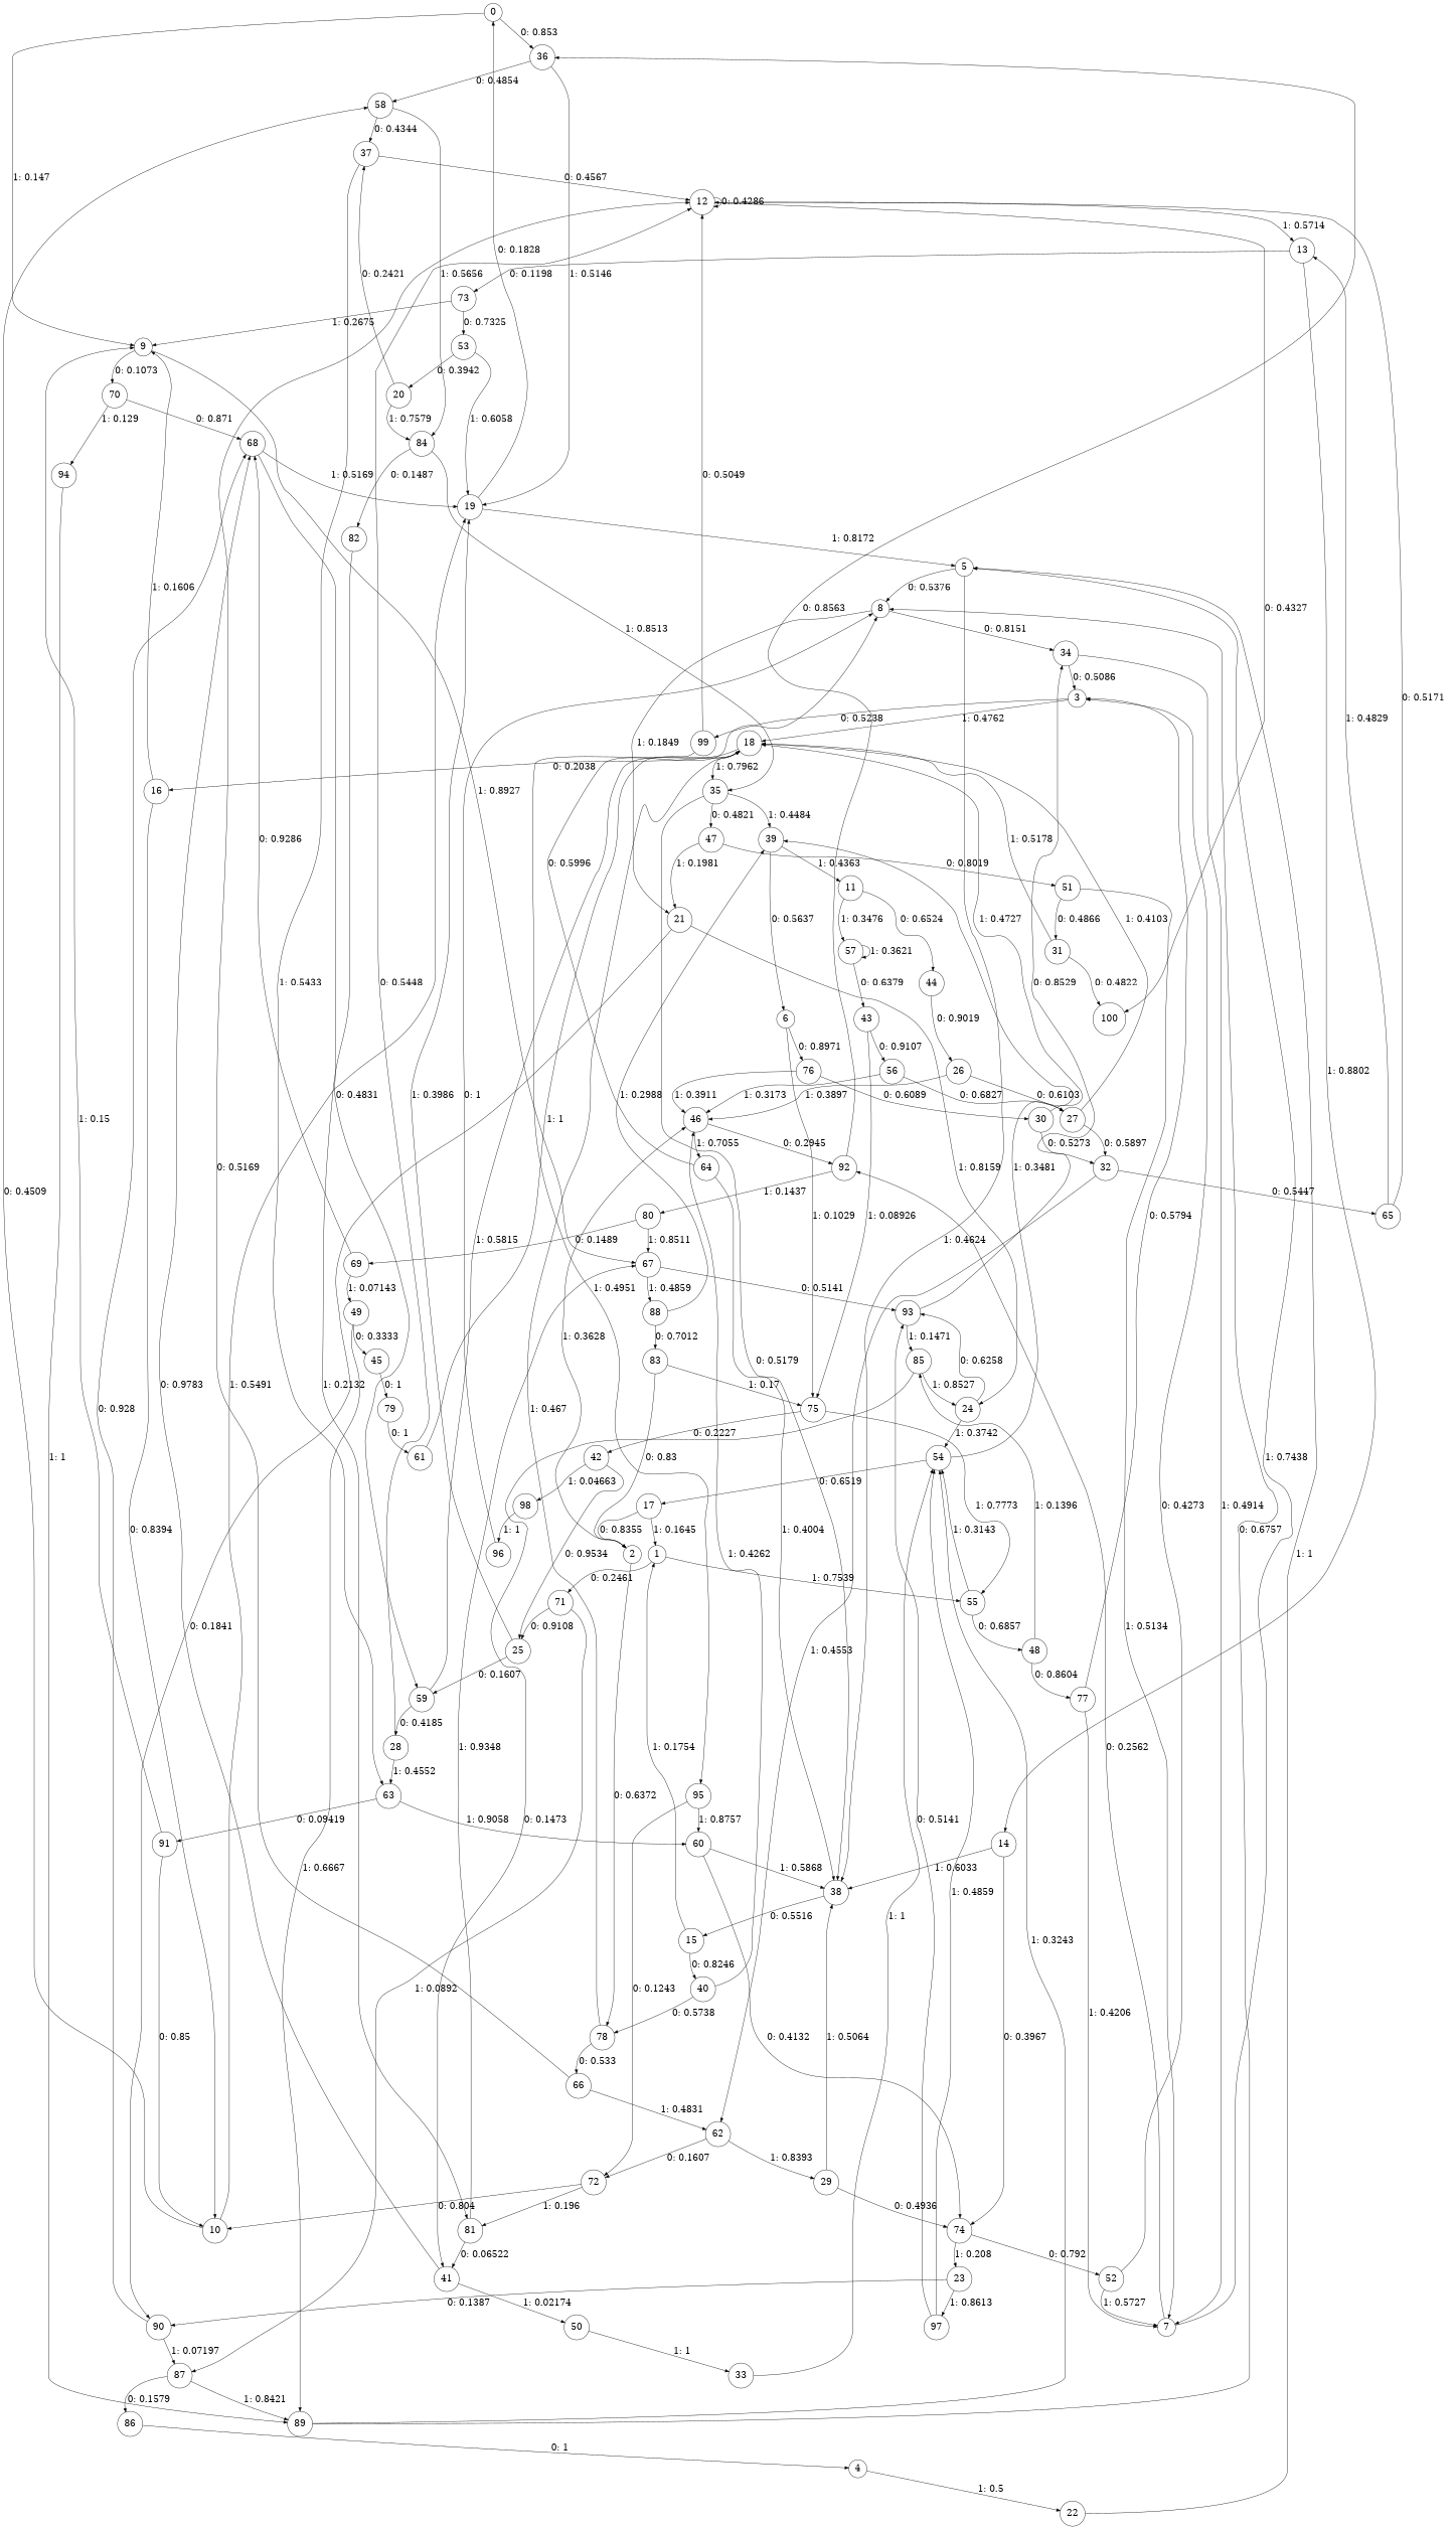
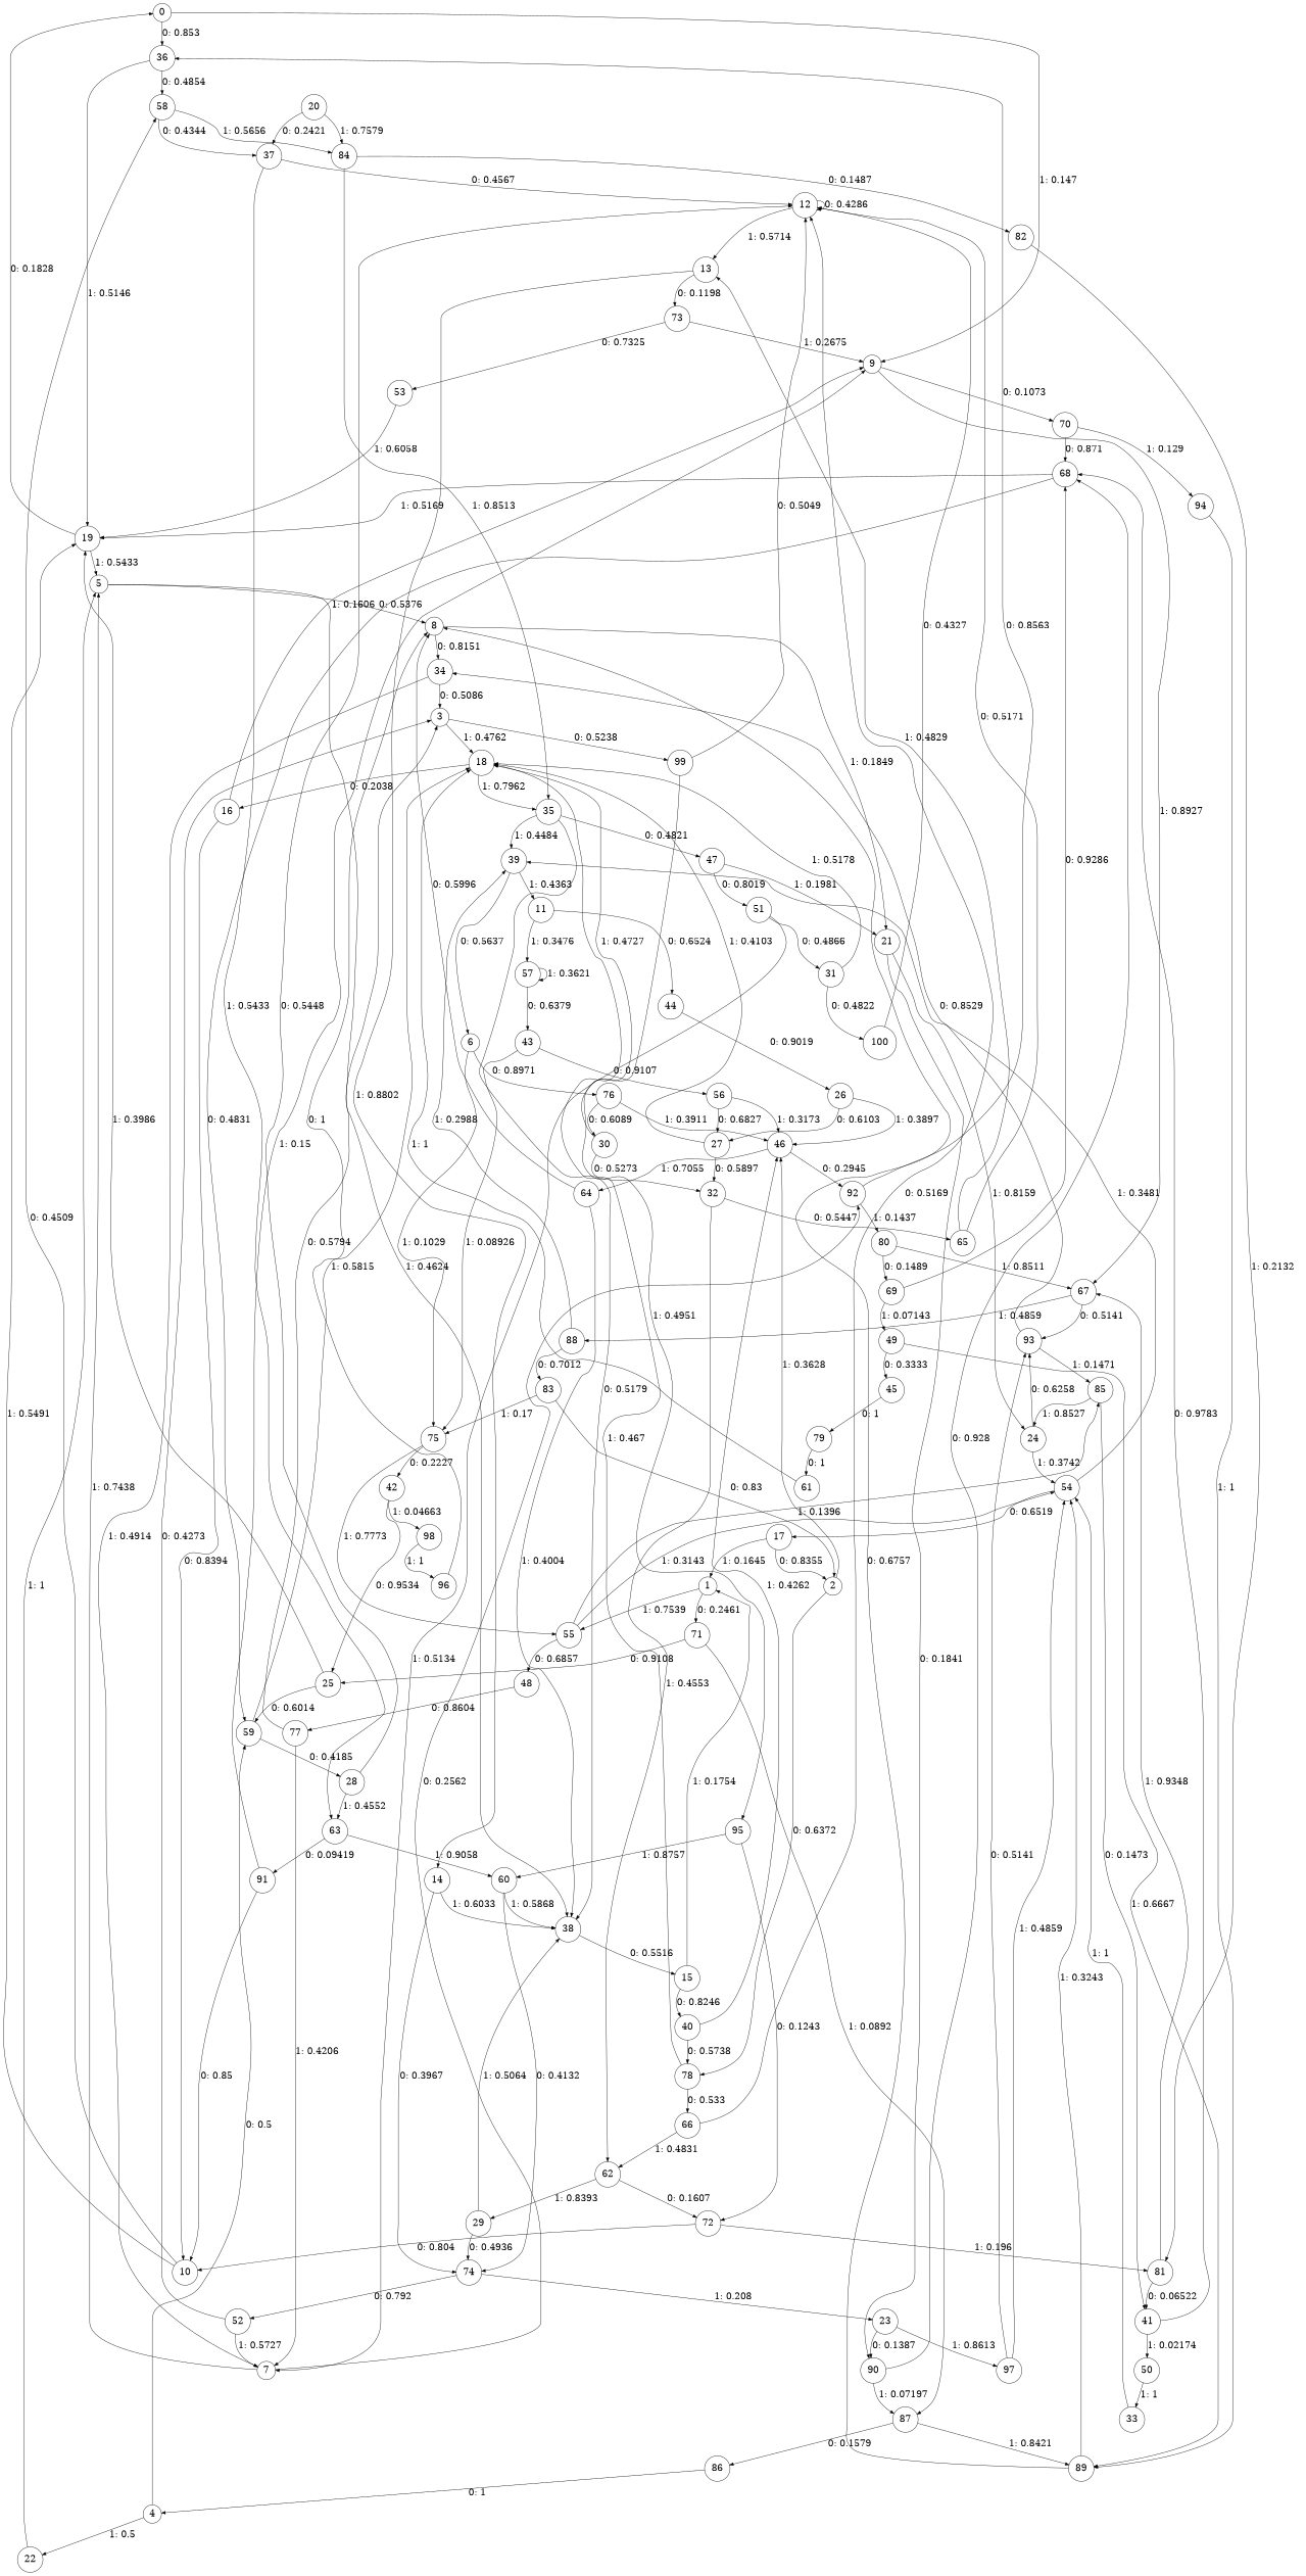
  digraph {
    node [fontsize=24 shape=circle]
    edge [fontsize=24]
    0
    36
    9
    58
    19
    70
    67
    37
    84
    5
    68
    94
    93
    88
    1
    71
    55
    25
    87
    54
    48
    59
    89
    86
    39
    17
    85
    77
    2
    78
    46
    18
    66
    92
    64
    16
    35
    12
    62
    80
    8
    38
    3
    99
    95
    13
    60
    72
    10
    47
    4
    22
    28
    63
    34
    21
    15
    7
    90
    24
    40
    6
    11
    76
    75
    30
    42
    32
    98
    69
    83
    82
    44
    57
    26
    43
    27
    56
    73
    14
    53
    74
    20
    23
    52
    97
    51
    91
    81
    41
    65
    29
    31
    100
    33
    50
    96
    45
    79
    61
    49
    0 -> 36 [label="0: 0.853    "]
    0 -> 9 [label="1: 0.147    "]
    36 -> 58 [label="0: 0.4854   "]
    36 -> 19 [label="1: 0.5146   "]
    9 -> 70 [label="0: 0.1073   "]
    9 -> 67 [label="1: 0.8927   "]
    58 -> 37 [label="0: 0.4344   "]
    58 -> 84 [label="1: 0.5656   "]
    19 -> 0 [label="0: 0.1828   "]
-   19 -> 5 [label="1: 0.8172   "]
+   19 -> 5 [label="1: 0.5433   "]
    70 -> 68 [label="0: 0.871    "]
    70 -> 94 [label="1: 0.129    "]
    67 -> 93 [label="0: 0.5141   "]
    67 -> 88 [label="1: 0.4859   "]
    37 -> 12 [label="0: 0.4567   "]
    37 -> 63 [label="1: 0.5433   "]
    84 -> 35 [label="1: 0.8513   "]
    84 -> 82 [label="0: 0.1487   "]
    5 -> 8 [label="0: 0.5376   "]
    5 -> 38 [label="1: 0.4624   "]
    68 -> 19 [label="1: 0.5169   "]
    68 -> 59 [label="0: 0.4831   "]
    94 -> 89 [label="1: 1        "]
    93 -> 85 [label="1: 0.1471   "]
    93 -> 34 [label="0: 0.8529   "]
    88 -> 39 [label="1: 0.2988   "]
    88 -> 83 [label="0: 0.7012   "]
    1 -> 71 [label="0: 0.2461   "]
    1 -> 55 [label="1: 0.7539   "]
    71 -> 25 [label="0: 0.9108   "]
    71 -> 87 [label="1: 0.0892   "]
    55 -> 54 [label="1: 0.3143   "]
    55 -> 48 [label="0: 0.6857   "]
    25 -> 19 [label="1: 0.3986   "]
-   25 -> 59 [label="0: 0.1607   "]
+   25 -> 59 [label="0: 0.6014   "]
    87 -> 89 [label="1: 0.8421   "]
    87 -> 86 [label="0: 0.1579   "]
    54 -> 39 [label="1: 0.3481   "]
    54 -> 17 [label="0: 0.6519   "]
-   48 -> 85 [label="1: 0.1396   "]
+   55 -> 85 [label="1: 0.1396   "]
    48 -> 77 [label="0: 0.8604   "]
    59 -> 18 [label="1: 0.5815   "]
    59 -> 28 [label="0: 0.4185   "]
    89 -> 54 [label="1: 0.3243   "]
    89 -> 8 [label="0: 0.6757   "]
    86 -> 4 [label="0: 1        "]
    39 -> 6 [label="0: 0.5637   "]
    39 -> 11 [label="1: 0.4363   "]
    17 -> 1 [label="1: 0.1645   "]
    17 -> 2 [label="0: 0.8355   "]
    85 -> 24 [label="1: 0.8527   "]
    85 -> 41 [label="0: 0.1473   "]
    77 -> 3 [label="0: 0.5794   "]
    77 -> 7 [label="1: 0.4206   "]
    2 -> 78 [label="0: 0.6372   "]
    2 -> 46 [label="1: 0.3628   "]
    78 -> 18 [label="1: 0.467    "]
    78 -> 66 [label="0: 0.533    "]
    46 -> 92 [label="0: 0.2945   "]
    46 -> 64 [label="1: 0.7055   "]
    18 -> 16 [label="0: 0.2038   "]
    18 -> 35 [label="1: 0.7962   "]
    66 -> 12 [label="0: 0.5169   "]
    66 -> 62 [label="1: 0.4831   "]
    92 -> 36 [label="0: 0.8563   "]
    92 -> 80 [label="1: 0.1437   "]
    64 -> 8 [label="0: 0.5996   "]
    64 -> 38 [label="1: 0.4004   "]
    16 -> 9 [label="1: 0.1606   "]
    16 -> 10 [label="0: 0.8394   "]
    35 -> 39 [label="1: 0.4484   "]
    35 -> 38 [label="0: 0.5179   "]
    35 -> 47 [label="0: 0.4821   "]
    12 -> 12 [label="0: 0.4286   "]
    12 -> 13 [label="1: 0.5714   "]
    62 -> 72 [label="0: 0.1607   "]
    62 -> 29 [label="1: 0.8393   "]
    80 -> 67 [label="1: 0.8511   "]
    80 -> 69 [label="0: 0.1489   "]
    8 -> 34 [label="0: 0.8151   "]
    8 -> 21 [label="1: 0.1849   "]
    38 -> 15 [label="0: 0.5516   "]
    3 -> 18 [label="1: 0.4762   "]
    3 -> 99 [label="0: 0.5238   "]
    99 -> 12 [label="0: 0.5049   "]
    99 -> 95 [label="1: 0.4951   "]
    95 -> 60 [label="1: 0.8757   "]
    95 -> 72 [label="0: 0.1243   "]
    13 -> 73 [label="0: 0.1198   "]
    13 -> 14 [label="1: 0.8802   "]
    60 -> 38 [label="1: 0.5868   "]
    60 -> 74 [label="0: 0.4132   "]
    72 -> 10 [label="0: 0.804    "]
    72 -> 81 [label="1: 0.196    "]
    10 -> 58 [label="0: 0.4509   "]
    10 -> 19 [label="1: 0.5491   "]
    47 -> 21 [label="1: 0.1981   "]
    47 -> 51 [label="0: 0.8019   "]
+   4 -> 59 [label="0: 0.5      "]
    4 -> 22 [label="1: 0.5      "]
    22 -> 5 [label="1: 1        "]
    28 -> 12 [label="0: 0.5448   "]
    28 -> 63 [label="1: 0.4552   "]
    63 -> 60 [label="1: 0.9058   "]
    63 -> 91 [label="0: 0.09419  "]
    34 -> 3 [label="0: 0.5086   "]
    34 -> 7 [label="1: 0.4914   "]
    21 -> 90 [label="0: 0.1841   "]
    21 -> 24 [label="1: 0.8159   "]
    15 -> 1 [label="1: 0.1754   "]
    15 -> 40 [label="0: 0.8246   "]
    7 -> 5 [label="1: 0.7438   "]
    7 -> 92 [label="0: 0.2562   "]
    90 -> 68 [label="0: 0.928    "]
    90 -> 87 [label="1: 0.07197  "]
    24 -> 93 [label="0: 0.6258   "]
    24 -> 54 [label="1: 0.3742   "]
    40 -> 78 [label="0: 0.5738   "]
    40 -> 46 [label="1: 0.4262   "]
    6 -> 76 [label="0: 0.8971   "]
    6 -> 75 [label="1: 0.1029   "]
    11 -> 44 [label="0: 0.6524   "]
    11 -> 57 [label="1: 0.3476   "]
    76 -> 46 [label="1: 0.3911   "]
    76 -> 30 [label="0: 0.6089   "]
    75 -> 55 [label="1: 0.7773   "]
    75 -> 42 [label="0: 0.2227   "]
    30 -> 18 [label="1: 0.4727   "]
    30 -> 32 [label="0: 0.5273   "]
    42 -> 25 [label="0: 0.9534   "]
    42 -> 98 [label="1: 0.04663  "]
    32 -> 62 [label="1: 0.4553   "]
    32 -> 65 [label="0: 0.5447   "]
    98 -> 96 [label="1: 1        "]
    69 -> 68 [label="0: 0.9286   "]
    69 -> 49 [label="1: 0.07143  "]
    83 -> 2 [label="0: 0.83     "]
    83 -> 75 [label="1: 0.17     "]
    82 -> 81 [label="1: 0.2132   "]
    44 -> 26 [label="0: 0.9019   "]
    57 -> 57 [label="1: 0.3621   "]
    57 -> 43 [label="0: 0.6379   "]
    26 -> 46 [label="1: 0.3897   "]
    26 -> 27 [label="0: 0.6103   "]
    43 -> 75 [label="1: 0.08926  "]
    43 -> 56 [label="0: 0.9107   "]
    27 -> 18 [label="1: 0.4103   "]
    27 -> 32 [label="0: 0.5897   "]
    56 -> 46 [label="1: 0.3173   "]
    56 -> 27 [label="0: 0.6827   "]
    73 -> 9 [label="1: 0.2675   "]
    73 -> 53 [label="0: 0.7325   "]
    14 -> 38 [label="1: 0.6033   "]
    14 -> 74 [label="0: 0.3967   "]
    53 -> 19 [label="1: 0.6058   "]
-   53 -> 20 [label="0: 0.3942   "]
    74 -> 23 [label="1: 0.208    "]
    74 -> 52 [label="0: 0.792    "]
    20 -> 37 [label="0: 0.2421   "]
    20 -> 84 [label="1: 0.7579   "]
    23 -> 90 [label="0: 0.1387   "]
    23 -> 97 [label="1: 0.8613   "]
    52 -> 3 [label="0: 0.4273   "]
    52 -> 7 [label="1: 0.5727   "]
    97 -> 93 [label="0: 0.5141   "]
    97 -> 54 [label="1: 0.4859   "]
    51 -> 7 [label="1: 0.5134   "]
    51 -> 31 [label="0: 0.4866   "]
    91 -> 9 [label="1: 0.15     "]
    91 -> 10 [label="0: 0.85     "]
    81 -> 67 [label="1: 0.9348   "]
    81 -> 41 [label="0: 0.06522  "]
    41 -> 68 [label="0: 0.9783   "]
    41 -> 50 [label="1: 0.02174  "]
    65 -> 12 [label="0: 0.5171   "]
    65 -> 13 [label="1: 0.4829   "]
    29 -> 38 [label="1: 0.5064   "]
    29 -> 74 [label="0: 0.4936   "]
    31 -> 18 [label="1: 0.5178   "]
    31 -> 100 [label="0: 0.4822   "]
-   12 -> 100 [label="0: 0.4327   "]
+   100 -> 12 [label="0: 0.4327   "]
    33 -> 54 [label="1: 1        "]
    50 -> 33 [label="1: 1        "]
    96 -> 8 [label="0: 1        "]
    45 -> 79 [label="0: 1        "]
    79 -> 61 [label="0: 1        "]
    61 -> 18 [label="1: 1        "]
    49 -> 89 [label="1: 0.6667   "]
    49 -> 45 [label="0: 0.3333   "]
  }
